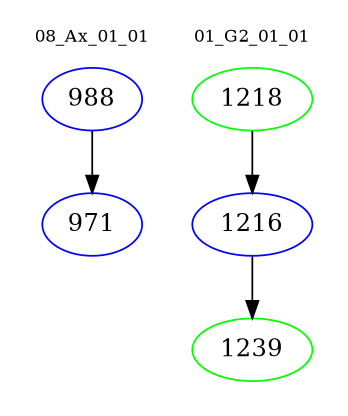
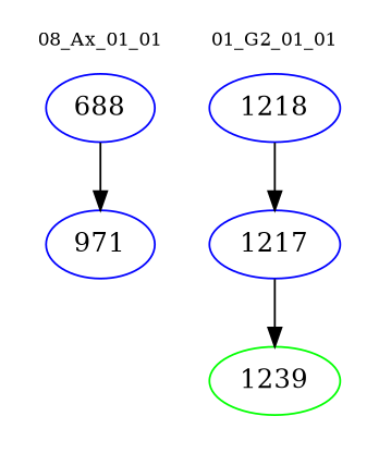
  digraph {
    node [color=blue]
    edge [color=black]
-   n1 [label=988]
+   n1 [label=688]
    n2 [label=971]
-   n3 [color=green label=1218]
-   n4 [label=1216]
+   n3 [label=1218]
+   n4 [label=1217]
    n5 [color=green label=1239]
    subgraph cluster_1 {
      color=white
      fontsize=10
      label="08_Ax_01_01"
      n1
      n2
    }
    subgraph cluster_2 {
      color=white
      fontsize=10
      label="01_G2_01_01"
      n3
      n4
      n5
    }
    n1 -> n2
    n3 -> n4
    n4 -> n5
  }
